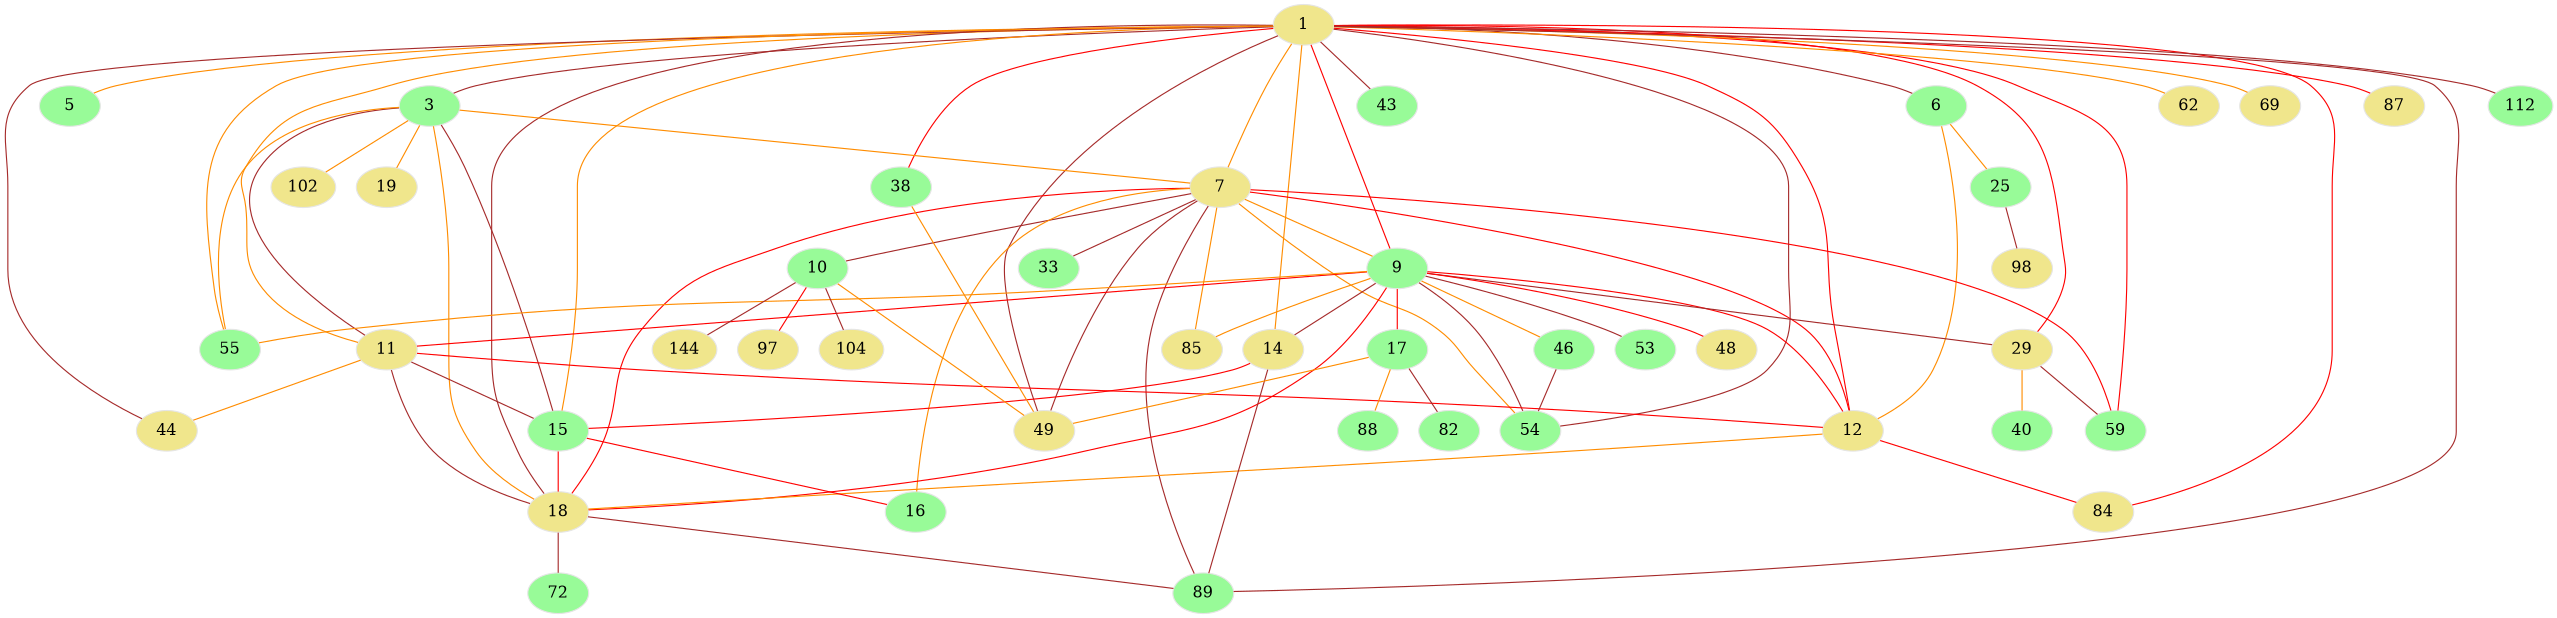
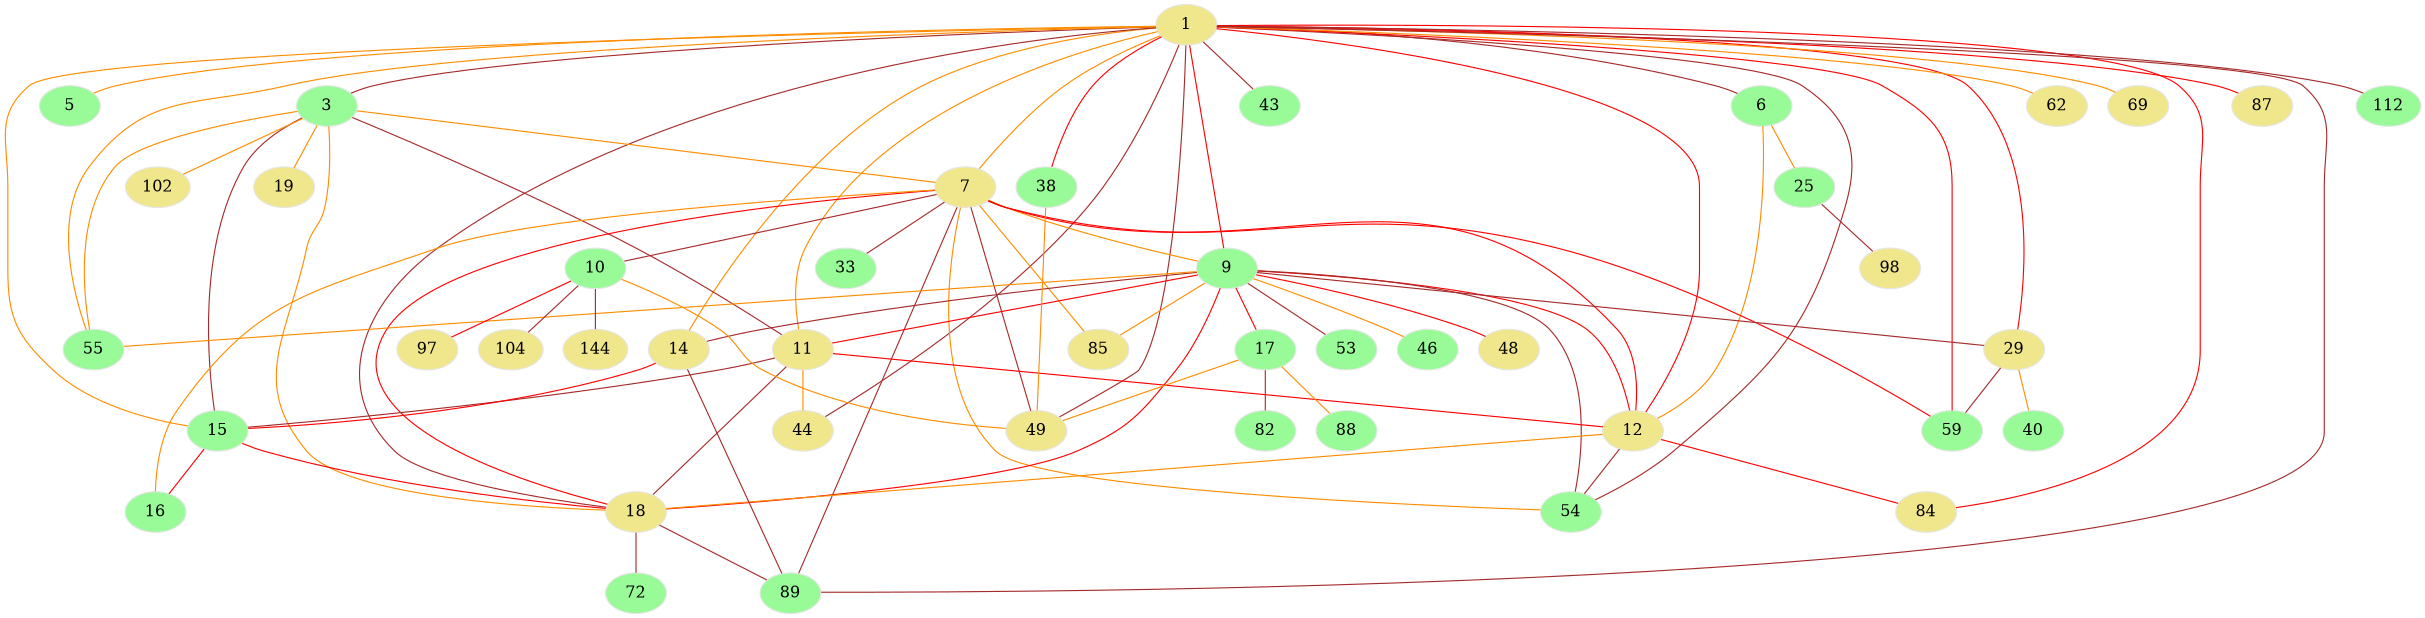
  graph {
    node [color=gray90 fillcolor=palegreen style=filled]
    edge [color=brown]
    1 [fillcolor=khaki super="+4+2"]
    3 [super="+66+65+120+126+145+129+32+56+13+37"]
    5
    6
    7 [fillcolor=khaki super="+71+8+135+138+94"]
    9 [super="+36+27+100+98+115+21"]
    11 [fillcolor=khaki super="+58+105+70+77"]
    12 [fillcolor=khaki super="+23+67+116+109+92+31+63"]
    14 [fillcolor=khaki]
    15 [super="+45+68+99+137"]
    18 [fillcolor=khaki super="+51+30+113+75+80+26+74"]
    29 [fillcolor=khaki super="+142"]
    38
    43
    44 [fillcolor=khaki]
    49 [fillcolor=khaki super="+118+86"]
    54 [super="+61+148+83"]
    55 [super="+79+110+128"]
    59 [super="+76"]
    62 [fillcolor=khaki]
    69 [fillcolor=khaki super="+93"]
    84 [fillcolor=khaki]
    87 [fillcolor=khaki]
    89 [super="+122+91"]
    112
    19 [fillcolor=khaki]
    102 [fillcolor=khaki]
    25
    10
    16 [super="+34+52"]
    33
    85 [fillcolor=khaki]
    17 [super="+39"]
    46
    48 [fillcolor=khaki]
    53
    72
    40 [super="+108"]
    n39 [fillcolor=khaki label=98]
    97 [fillcolor=khaki]
    104 [fillcolor=khaki]
    144 [fillcolor=khaki]
    82
    88
    1 -- 3 [weight=2]
    1 -- 5 [color=darkorange]
    1 -- 6 [weight=2]
    1 -- 7 [color=darkorange weight=4]
    1 -- 9 [color=red weight=4]
    1 -- 11 [color=darkorange weight=2]
    1 -- 12 [color=red]
    1 -- 14 [color=darkorange]
    1 -- 15 [color=darkorange weight=2]
    1 -- 18 [weight=2]
    1 -- 29 [color=red]
    1 -- 38 [color=red]
    1 -- 43
    1 -- 44
    1 -- 49
    1 -- 54
    1 -- 55 [color=darkorange]
    1 -- 59 [color=red weight=2]
    1 -- 62 [color=darkorange]
    1 -- 69 [color=darkorange]
    1 -- 84 [color=red]
    1 -- 87 [color=red]
    1 -- 89
    1 -- 112
    3 -- 7 [color=darkorange]
    3 -- 11
    3 -- 15
    3 -- 18 [color=darkorange]
    3 -- 55 [color=darkorange]
    3 -- 19 [color=darkorange]
    3 -- 102 [color=darkorange]
    6 -- 12 [color=darkorange]
    6 -- 25 [color=darkorange]
    7 -- 9 [color=darkorange weight=2]
    7 -- 12 [color=red]
    7 -- 18 [color=red]
    7 -- 49
    7 -- 54 [color=darkorange weight=2]
    7 -- 59 [color=red]
    7 -- 89
    7 -- 10
    7 -- 16 [color=darkorange weight=2]
    7 -- 33
    7 -- 85 [color=darkorange]
    9 -- 11 [color=red]
    9 -- 12 [color=red]
    9 -- 14
    9 -- 18 [color=red]
    9 -- 29
    9 -- 54
    9 -- 55 [color=darkorange weight=2]
    9 -- 85 [color=darkorange]
    9 -- 17 [color=red]
    9 -- 46 [color=darkorange]
    9 -- 48 [color=red]
    9 -- 53
    11 -- 12 [color=red]
    11 -- 15
    11 -- 18 [weight=2]
    11 -- 44 [color=darkorange]
    12 -- 18 [color=darkorange weight=2]
-   46 -- 54
+   12 -- 54
    12 -- 84 [color=red]
    14 -- 15 [color=red]
    14 -- 89
    15 -- 18 [color=red]
    15 -- 16 [color=red]
    18 -- 89
    18 -- 72
    29 -- 59
    29 -- 40 [color=darkorange]
    38 -- 49 [color=darkorange]
    25 -- n39
    10 -- 49 [color=darkorange]
    10 -- 97 [color=red]
    10 -- 104
    10 -- 144
    17 -- 49 [color=darkorange]
    17 -- 82
    17 -- 88 [color=darkorange]
  }
